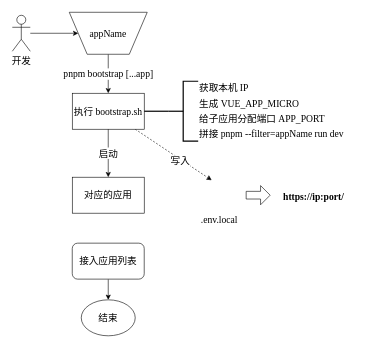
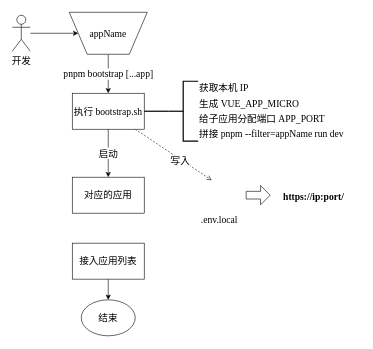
  <mxCell id="0" />
  <mxCell id="1" parent="0" />
  <mxCell id="2" value="pnpm bootstrap [...app]" style="edgeStyle=orthogonalEdgeStyle;rounded=0;orthogonalLoop=1;jettySize=auto;html=1;startArrow=none;fontSize=16;fontFamily=微软雅黑;" parent="1" source="8" target="7" edge="1"><mxGeometry relative="1" as="geometry"><mxPoint x="-30" y="185" as="targetPoint" /></mxGeometry></mxCell>
  <mxCell id="3" style="edgeStyle=orthogonalEdgeStyle;rounded=0;orthogonalLoop=1;jettySize=auto;html=1;fontSize=16;fontFamily=微软雅黑;" parent="1" source="4" target="8" edge="1"><mxGeometry relative="1" as="geometry" /></mxCell>
  <mxCell id="4" value="开发" style="shape=umlActor;verticalLabelPosition=bottom;verticalAlign=top;html=1;outlineConnect=0;fontSize=16;fontFamily=微软雅黑;" parent="1" vertex="1"><mxGeometry x="20" y="25" width="30" height="60" as="geometry" /></mxCell>
- <mxCell id="5" style="rounded=0;orthogonalLoop=1;jettySize=auto;html=1;entryX=0.25;entryY=0;entryDx=0;entryDy=0;strokeWidth=1;fontSize=16;endArrow=classic;endFill=1;dashed=1;fontFamily=微软雅黑;" parent="1" source="7" target="13" edge="1"><mxGeometry relative="1" as="geometry" /></mxCell>
+ <mxCell id="5" style="rounded=0;orthogonalLoop=1;jettySize=auto;html=1;entryX=0.25;entryY=0;entryDx=0;entryDy=0;strokeWidth=1;fontSize=16;endArrow=open;endFill=1;dashed=1;fontFamily=微软雅黑;" parent="1" source="7" target="13" edge="1"><mxGeometry relative="1" as="geometry" /></mxCell>
  <mxCell id="6" value="写入" style="edgeLabel;html=1;align=center;verticalAlign=middle;resizable=0;points=[];fontSize=16;fontFamily=微软雅黑;" parent="5" vertex="1" connectable="0"><mxGeometry x="0.183" y="-3" relative="1" as="geometry"><mxPoint as="offset" /></mxGeometry></mxCell>
  <mxCell id="7" value="执行 bootstrap.sh" style="rounded=0;whiteSpace=wrap;html=1;fontSize=16;fontFamily=微软雅黑;" parent="1" vertex="1"><mxGeometry x="120" y="155" width="120" height="60" as="geometry" /></mxCell>
  <mxCell id="8" value="appName" style="verticalLabelPosition=middle;verticalAlign=middle;html=1;shape=trapezoid;perimeter=trapezoidPerimeter;whiteSpace=wrap;size=0.23;arcSize=10;flipV=1;labelPosition=center;align=center;fontSize=16;fontFamily=微软雅黑;" parent="1" vertex="1"><mxGeometry x="115" y="20" width="130" height="70" as="geometry" /></mxCell>
  <mxCell id="9" value="启动" style="edgeStyle=orthogonalEdgeStyle;rounded=0;orthogonalLoop=1;jettySize=auto;html=1;fontSize=16;fontFamily=微软雅黑;" parent="1" source="7" target="10" edge="1"><mxGeometry relative="1" as="geometry"><mxPoint x="180" y="335" as="sourcePoint" /></mxGeometry></mxCell>
  <mxCell id="10" value="对应的应用" style="whiteSpace=wrap;html=1;rounded=0;fontSize=16;fontFamily=微软雅黑;" parent="1" vertex="1"><mxGeometry x="120" y="295" width="120" height="60" as="geometry" /></mxCell>
  <mxCell id="11" style="edgeStyle=orthogonalEdgeStyle;rounded=0;orthogonalLoop=1;jettySize=auto;html=1;endArrow=none;endFill=0;strokeWidth=2;fontSize=16;fontFamily=微软雅黑;" parent="1" source="12" target="7" edge="1"><mxGeometry relative="1" as="geometry" /></mxCell>
  <mxCell id="12" value="&lt;p style=&quot;line-height: 160%; font-size: 16px;&quot;&gt;获取本机 IP&lt;br style=&quot;font-size: 16px;&quot;&gt;生成 VUE_APP_MICRO&lt;br style=&quot;font-size: 16px;&quot;&gt;给子应用分配端口 APP_PORT&lt;br style=&quot;font-size: 16px;&quot;&gt;拼接 pnpm --filter=appName run dev&lt;/p&gt;" style="strokeWidth=2;html=1;shape=mxgraph.flowchart.annotation_2;align=left;labelPosition=right;pointerEvents=1;fontSize=16;fontFamily=微软雅黑;" parent="1" vertex="1"><mxGeometry x="280" y="135" width="50" height="100" as="geometry" /></mxCell>
  <mxCell id="13" value=".env.local" style="shape=image;html=1;verticalAlign=top;verticalLabelPosition=bottom;labelBackgroundColor=#ffffff;imageAspect=0;aspect=fixed;image=https://cdn3.iconfinder.com/data/icons/user-interface-169/32/dicument-128.png;fontSize=16;fontFamily=微软雅黑;" parent="1" vertex="1"><mxGeometry x="340" y="300" width="50" height="50" as="geometry" /></mxCell>
  <mxCell id="14" style="edgeStyle=none;rounded=0;orthogonalLoop=1;jettySize=auto;html=1;strokeWidth=1;fontSize=16;endArrow=classic;endFill=1;fontFamily=微软雅黑;" parent="1" source="15" target="19" edge="1"><mxGeometry relative="1" as="geometry"><mxPoint x="180" y="535" as="targetPoint" /></mxGeometry></mxCell>
- <mxCell id="15" value="接入应用列表" style="whiteSpace=wrap;html=1;fontSize=16;fontFamily=微软雅黑;rounded=1;" parent="1" vertex="1"><mxGeometry x="120" y="405" width="120" height="60" as="geometry" /></mxCell>
+ <mxCell id="15" value="接入应用列表" style="whiteSpace=wrap;html=1;fontSize=16;fontFamily=微软雅黑;rounded=0;" parent="1" vertex="1"><mxGeometry x="120" y="405" width="120" height="60" as="geometry" /></mxCell>
  <mxCell id="16" value="" style="shape=image;html=1;verticalAlign=top;verticalLabelPosition=bottom;labelBackgroundColor=#ffffff;imageAspect=0;aspect=fixed;image=https://cdn4.iconfinder.com/data/icons/ionicons/512/icon-ios7-plus-empty-128.png;fontSize=16;fontFamily=微软雅黑;" parent="1" vertex="1"><mxGeometry x="260" y="295" width="60" height="60" as="geometry" /></mxCell>
  <mxCell id="17" value="" style="shape=singleArrow;whiteSpace=wrap;html=1;arrowWidth=0.4;arrowSize=0.4;fontSize=16;verticalAlign=top;labelBackgroundColor=#ffffff;fontFamily=微软雅黑;" parent="1" vertex="1"><mxGeometry x="410" y="309" width="40" height="32" as="geometry" /></mxCell>
  <mxCell id="18" value="&lt;span style=&quot;color: rgb(0, 0, 0); font-size: 16px; font-style: normal; font-variant-ligatures: normal; font-variant-caps: normal; letter-spacing: normal; orphans: 2; text-align: center; text-indent: 0px; text-transform: none; widows: 2; word-spacing: 0px; -webkit-text-stroke-width: 0px; background-color: rgb(255, 255, 255); text-decoration-thickness: initial; text-decoration-style: initial; text-decoration-color: initial; float: none; display: inline !important;&quot;&gt;https://ip:port/&lt;br style=&quot;font-size: 16px;&quot;&gt;&lt;/span&gt;" style="text;whiteSpace=wrap;html=1;fontSize=16;fontStyle=1;fontFamily=微软雅黑;" parent="1" vertex="1"><mxGeometry x="470" y="311" width="130" height="28" as="geometry" /></mxCell>
  <mxCell id="19" value="结束" style="ellipse;whiteSpace=wrap;html=1;fontSize=16;fontFamily=微软雅黑;" parent="1" vertex="1"><mxGeometry x="135" y="499.5" width="90" height="60" as="geometry" /></mxCell>
